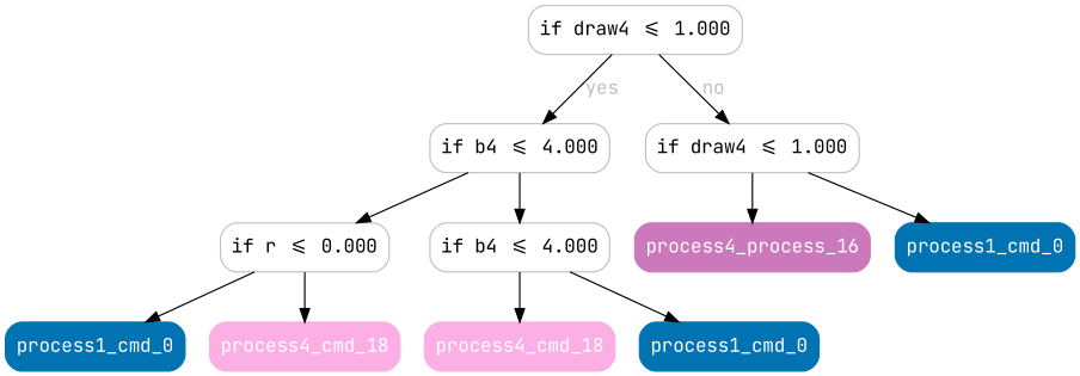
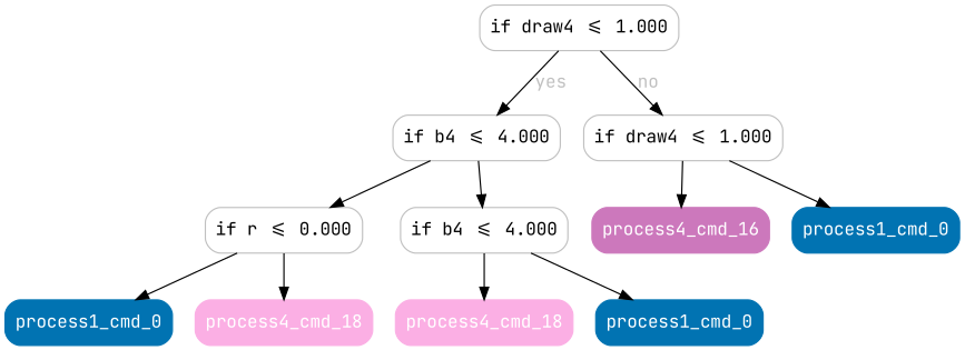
  digraph {
    fontname="JetBrains Mono"
    node [color=gray fillcolor=white fontname="JetBrains Mono" shape=box style="filled, rounded" fontcolor=white]
    edge [fontcolor=gray fontname="JetBrains Mono"]
    n1 [height=0.5 label="if draw4 <= 1.000" width=2.0417 fontcolor=""]
    n2 [height=0.5 label="if b4 <= 4.000" width=1.6944 fontcolor=""]
    n3 [height=0.5 label="if draw4 <= 1.000" width=2.0417 fontcolor=""]
    n4 [height=0.5 label="if r <= 0.000" width=1.5278 fontcolor=""]
    n5 [height=0.5 label="if b4 <= 4.000" width=1.6944 fontcolor=""]
-   n6 [color="#cc78bc" fillcolor="#cc78bc" height=0.5 label=process4_process_16 width=1.9444]
+   n6 [color="#cc78bc" fillcolor="#cc78bc" height=0.5 label=process4_cmd_16 width=1.9444]
    n7 [color="#0173b2" fillcolor="#0173b2" height=0.5 label=process1_cmd_0 width=1.8194]
    n8 [color="#0173b2" fillcolor="#0173b2" height=0.5 label=process1_cmd_0 width=1.8194]
    n9 [color="#fbafe4" fillcolor="#fbafe4" height=0.5 label=process4_cmd_18 width=1.9444]
    n10 [color="#fbafe4" fillcolor="#fbafe4" height=0.5 label=process4_cmd_18 width=1.9444]
    n11 [color="#0173b2" fillcolor="#0173b2" height=0.5 label=process1_cmd_0 width=1.8194]
    n1 -> n2 [label=yes]
    n1 -> n3 [label=no]
    n2 -> n4
    n2 -> n5
    n3 -> n6
    n3 -> n7
    n4 -> n8
    n4 -> n9
    n5 -> n10
    n5 -> n11
  }
